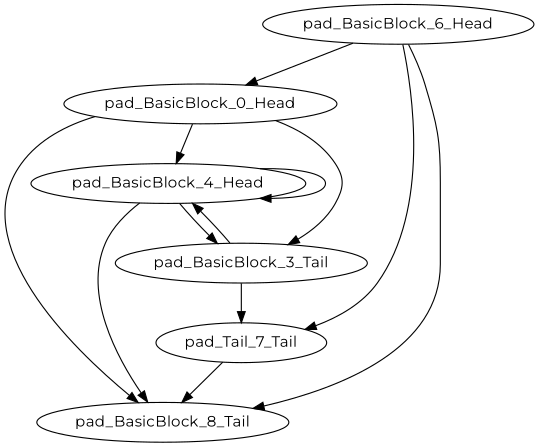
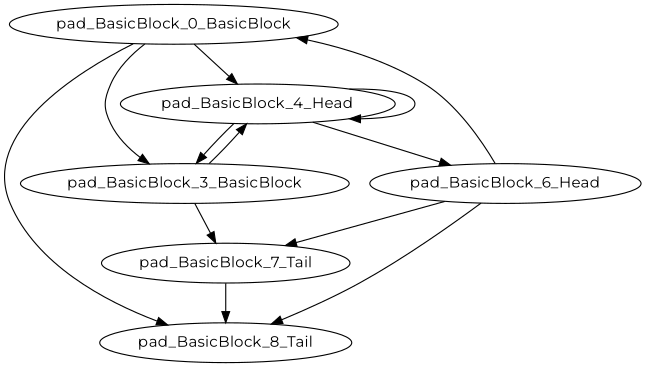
  digraph {
    fontname=Montserrat
    node [fontname=Montserrat]
    edge [fontname=Montserrat]
-   pad_BasicBlock_0_Head
+   pad_BasicBlock_0_Head [label=pad_BasicBlock_0_BasicBlock]
    pad_BasicBlock_8_Tail
    pad_BasicBlock_4_Head
-   pad_BasicBlock_3_Tail
-   pad_BasicBlock_7_Tail [label=pad_Tail_7_Tail]
+   pad_BasicBlock_3_Tail [label=pad_BasicBlock_3_BasicBlock]
+   pad_BasicBlock_7_Tail
    pad_BasicBlock_6_Head
    pad_BasicBlock_0_Head -> pad_BasicBlock_8_Tail
    pad_BasicBlock_0_Head -> pad_BasicBlock_4_Head
    pad_BasicBlock_0_Head -> pad_BasicBlock_3_Tail
-   pad_BasicBlock_4_Head -> pad_BasicBlock_8_Tail
+   pad_BasicBlock_4_Head -> pad_BasicBlock_6_Head
    pad_BasicBlock_4_Head -> pad_BasicBlock_4_Head
    pad_BasicBlock_4_Head -> pad_BasicBlock_3_Tail
    pad_BasicBlock_3_Tail -> pad_BasicBlock_4_Head
    pad_BasicBlock_3_Tail -> pad_BasicBlock_7_Tail
    pad_BasicBlock_7_Tail -> pad_BasicBlock_8_Tail
    pad_BasicBlock_6_Head -> pad_BasicBlock_0_Head
    pad_BasicBlock_6_Head -> pad_BasicBlock_8_Tail
    pad_BasicBlock_6_Head -> pad_BasicBlock_7_Tail
  }
